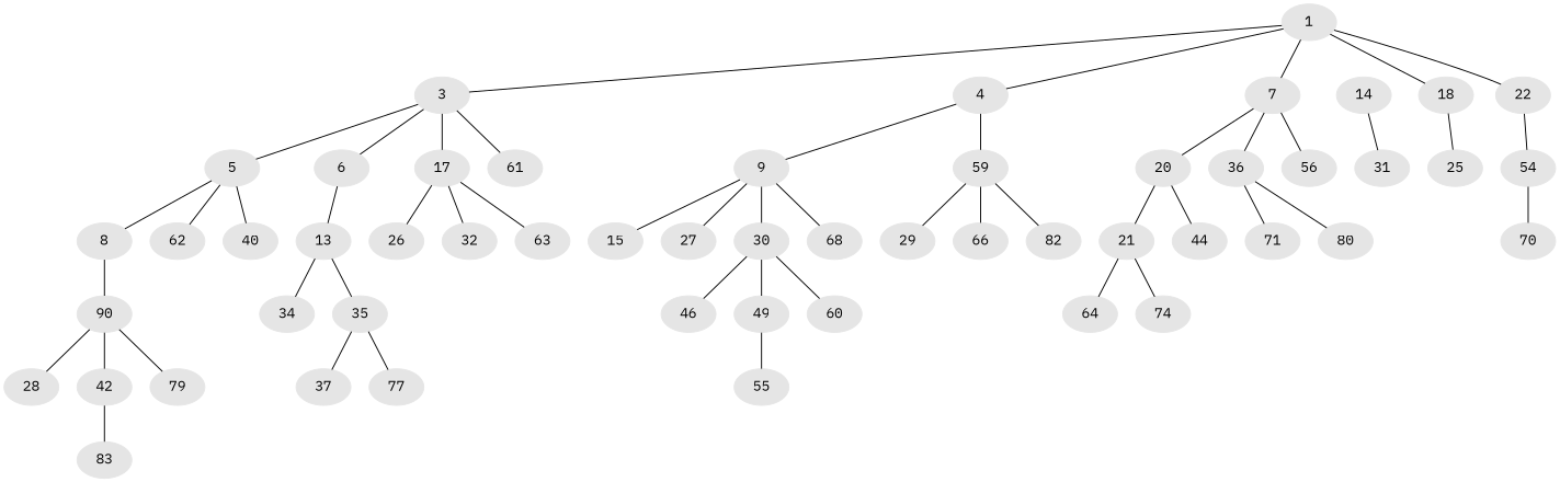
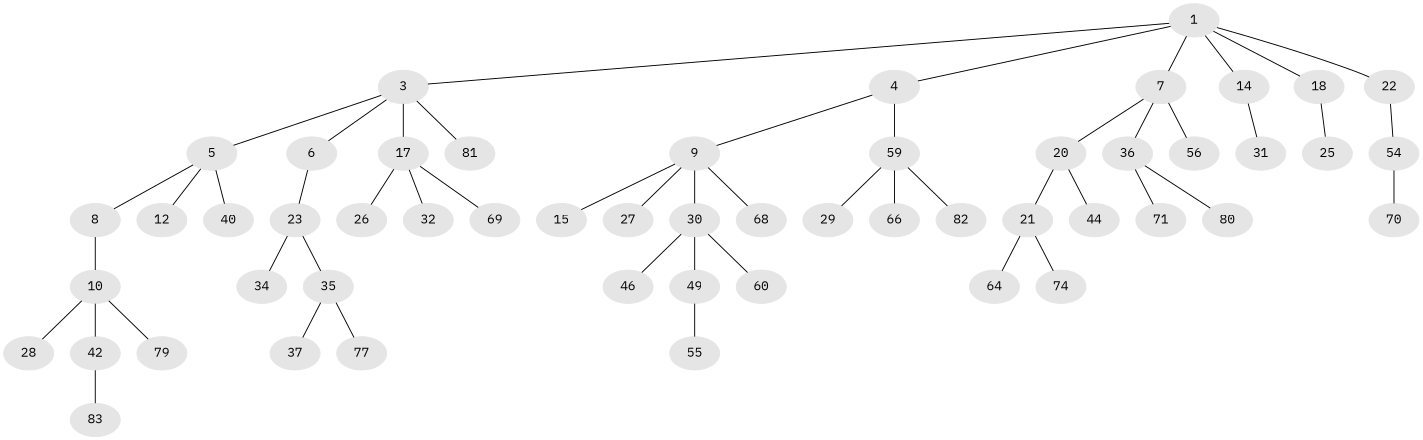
  graph {
    fontname="IBM Plex Mono"
    node [color=gray90 fontname="IBM Plex Mono" style=filled]
    edge [fontname="IBM Plex Mono"]
    1 [super="+2"]
    3 [super="+11"]
    4 [super="+50"]
    7 [super="+23"]
    14 [super="+38"]
    18 [super="+48"]
    22
    5 [super="+73"]
    6 [super="+52"]
    17 [super="+57"]
-   61
+   61 [label=81]
    9 [super="+16"]
    n13 [label=59 super="+45"]
    20
    36 [super="+59"]
    56
    31
    25 [super="+67"]
    54 [super="+78"]
    8 [super="+76"]
-   12 [label=62]
+   12
    40 [super="+47"]
-   13 [super="+24"]
+   13 [super="+24" label=23]
    26
    32
-   69 [label=63]
+   69
    15 [super="+41"]
    27 [super="+58"]
    30 [super="+39"]
    68
    29 [super="+53"]
    66
    82
-   10 [super="+33" label=90]
+   10 [super="+33"]
    34 [super="+43"]
    35 [super="+75"]
    21 [super="+65"]
    44
    71
    80
    28
    42 [super="+62"]
    79
    46 [super="+63"]
    49 [super="+51"]
    60
    83
    37 [super="+72"]
    77
    64 [super="+81"]
    74
    70
    55
    1 -- 3
    1 -- 4
    1 -- 7
+   1 -- 14
    1 -- 18
    1 -- 22
    3 -- 5
    3 -- 6
    3 -- 17
    3 -- 61
    4 -- 9
    4 -- n13
    7 -- 20
    7 -- 36
    7 -- 56
    14 -- 31
    18 -- 25
    22 -- 54
    5 -- 8
    5 -- 12
    5 -- 40
    6 -- 13
    17 -- 26
    17 -- 32
    17 -- 69
    9 -- 15
    9 -- 27
    9 -- 30
    9 -- 68
    n13 -- 29
    n13 -- 66
    n13 -- 82
    20 -- 21
    20 -- 44
    36 -- 71
    36 -- 80
    54 -- 70
    8 -- 10
    13 -- 34
    13 -- 35
    30 -- 46
    30 -- 49
    30 -- 60
    10 -- 28
    10 -- 42
    10 -- 79
    35 -- 37
    35 -- 77
    21 -- 64
    21 -- 74
    42 -- 83
    49 -- 55
  }
